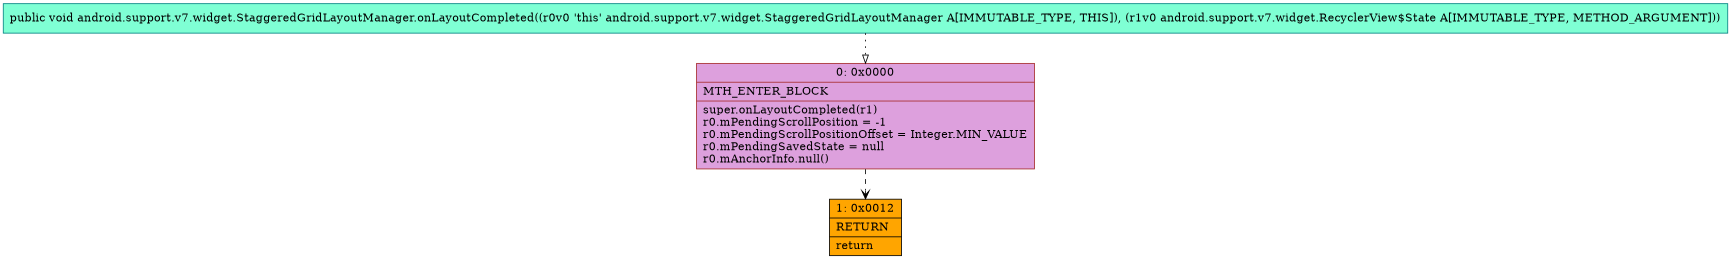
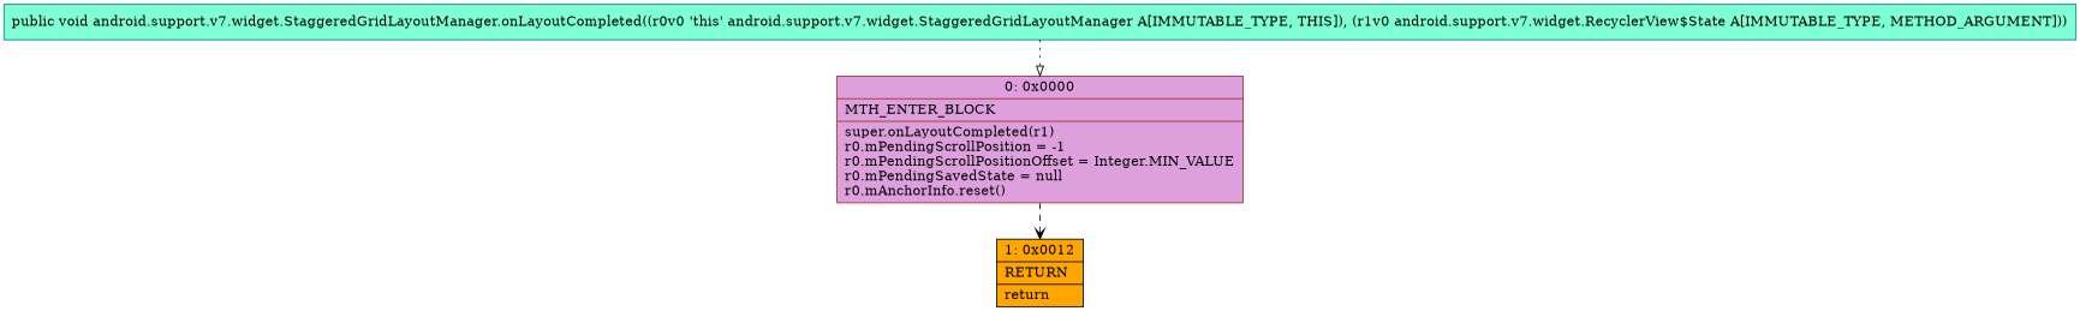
  digraph {
    node [shape=record style=filled]
-   n1 [label="{0\:\ 0x0000|MTH_ENTER_BLOCK\l|super.onLayoutCompleted(r1)\lr0.mPendingScrollPosition = \-1\lr0.mPendingScrollPositionOffset = Integer.MIN_VALUE\lr0.mPendingSavedState = null\lr0.mAnchorInfo.null()\l}" fillcolor=plum color=brown]
+   n1 [label="{0\:\ 0x0000|MTH_ENTER_BLOCK\l|super.onLayoutCompleted(r1)\lr0.mPendingScrollPosition = \-1\lr0.mPendingScrollPositionOffset = Integer.MIN_VALUE\lr0.mPendingSavedState = null\lr0.mAnchorInfo.reset()\l}" fillcolor=plum color=brown]
    n2 [label="{1\:\ 0x0012|RETURN\l|return\l}" fillcolor=orange color=black]
    n3 [label="{public void android.support.v7.widget.StaggeredGridLayoutManager.onLayoutCompleted((r0v0 'this' android.support.v7.widget.StaggeredGridLayoutManager A[IMMUTABLE_TYPE, THIS]), (r1v0 android.support.v7.widget.RecyclerView$State A[IMMUTABLE_TYPE, METHOD_ARGUMENT])) }" fillcolor=aquamarine color=teal]
    n1 -> n2 [style=dashed arrowhead=vee]
    n3 -> n1 [style=dotted arrowhead=onormal]
  }
